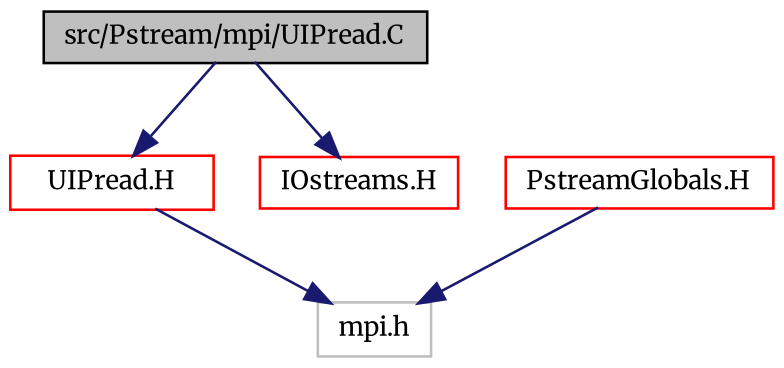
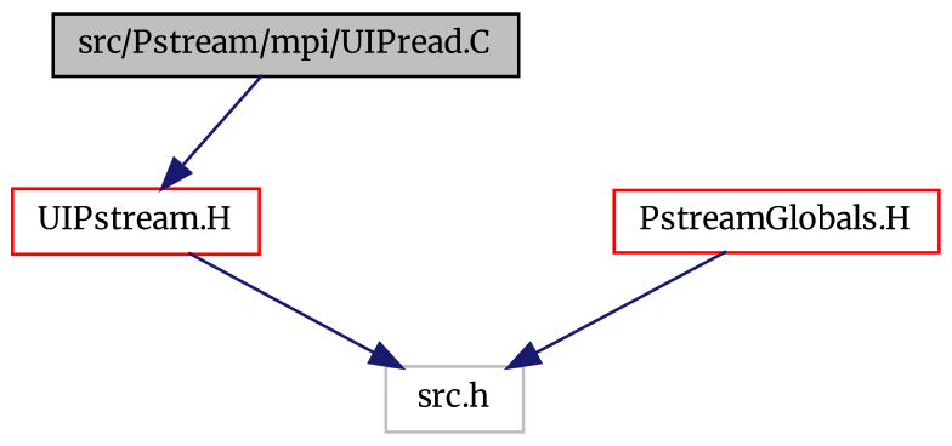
  digraph {
    fontname=Merriweather
    node [color=red fontname=Merriweather fontsize=10 shape=record]
    edge [color=midnightblue fontname=Merriweather fontsize=10 labelfontname=FreeSans labelfontsize=10 style=solid]
    n1 [color=black fillcolor=grey75 fontcolor=black height=0.2 label="src/Pstream/mpi/UIPread.C" style=filled width=0.4]
-   n2 [height=0.2 label="UIPread.H" width=0.4]
-   n3 [height=0.2 label="IOstreams.H" width=0.4]
-   n4 [color=grey75 height=0.2 label="mpi.h" width=0.4]
+   n2 [height=0.2 label="UIPstream.H" width=0.4]
+   n4 [color=grey75 height=0.2 label="src.h" width=0.4]
    n5 [height=0.2 label="PstreamGlobals.H" width=0.4]
    n1 -> n2
-   n1 -> n3
    n2 -> n4
    n5 -> n4
  }
